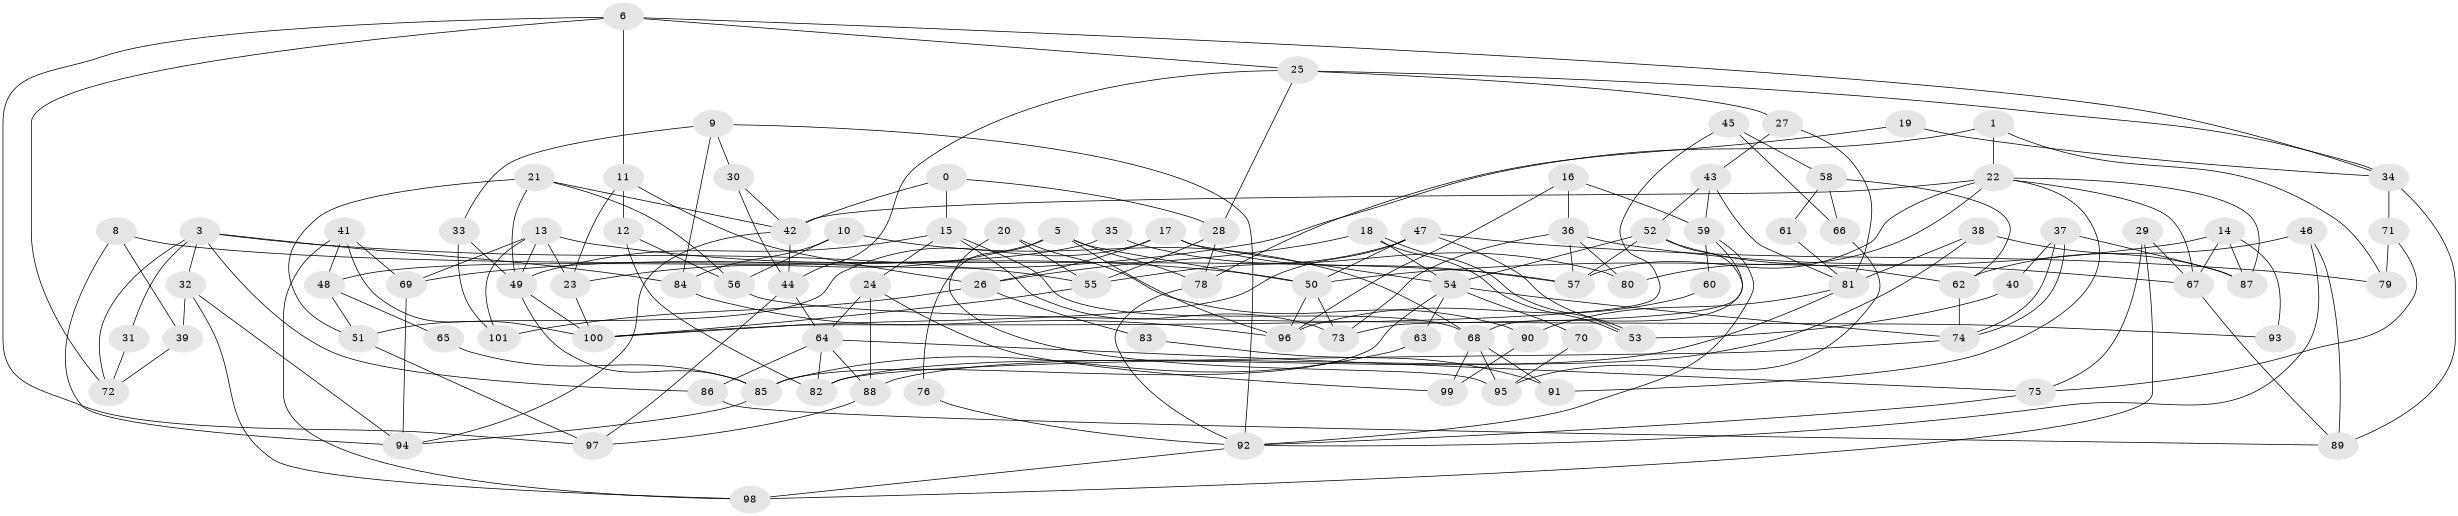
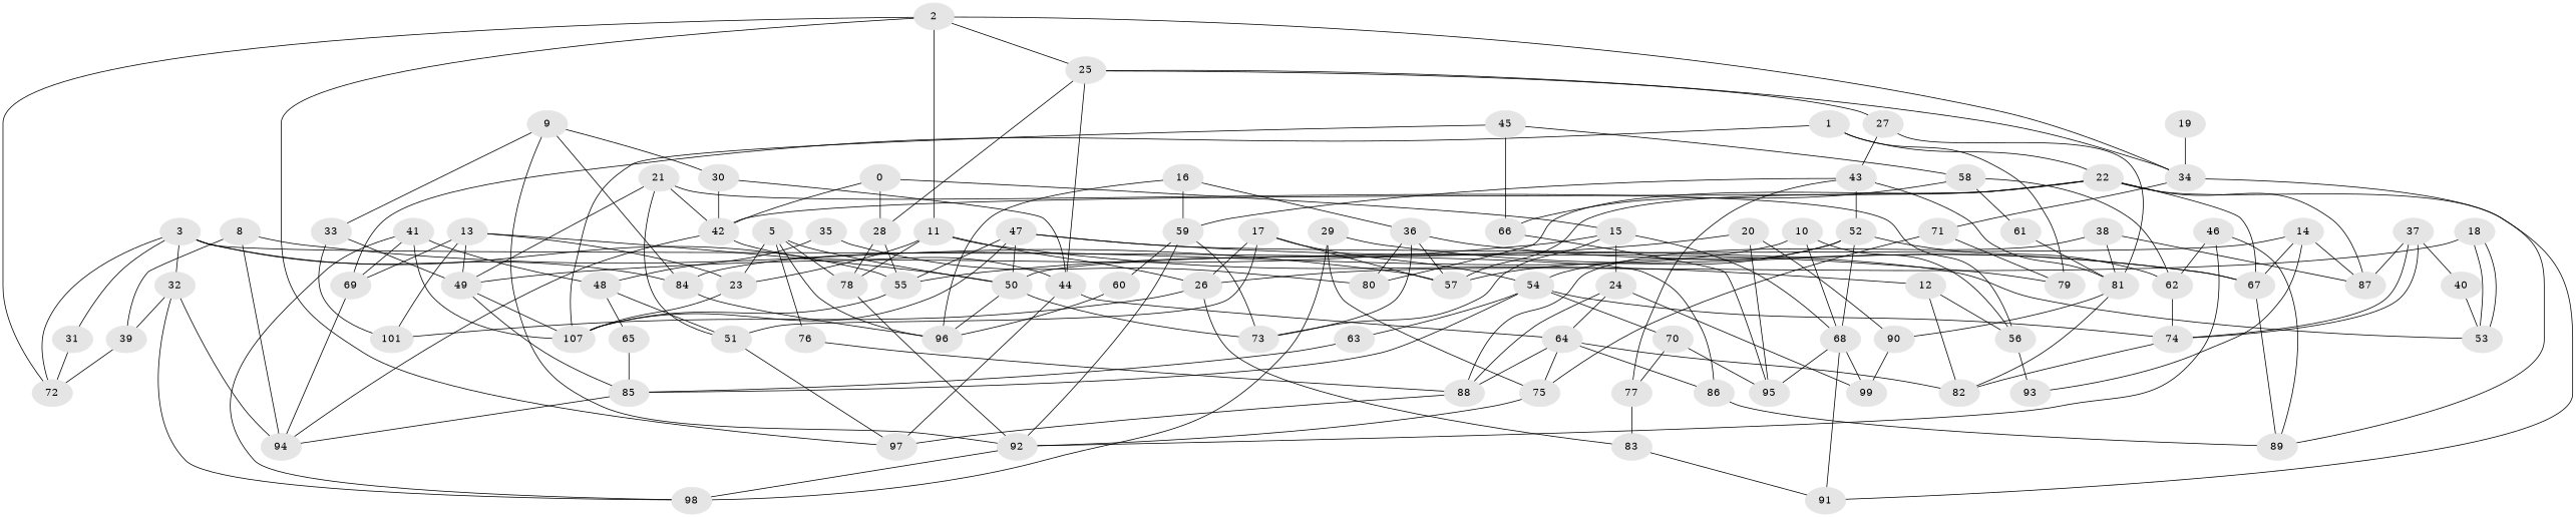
  graph {
    fontname="DejaVu Serif"
    node [color=gray90 fontname="DejaVu Serif" style=filled]
    edge [fontname="DejaVu Serif"]
    1
    22
    69
    79
    42
    87
    57
    67
    80
    91
    94
    n12 [label=0]
    15
    28
    68
    49
    24
    73
    55
    78
    44
    3
    31
    32
    72
    84
    86
    39
    98
-   100
+   100 [label=107]
    96
    89
    20
    90
    95
    5
    23
    50
    76
    88
    92
-   6
+   6 [label=2]
    11
    25
    34
    97
    12
    26
    27
    71
    9
    30
    33
    8
    101
    10
    56
    93
    99
    82
    83
    13
    85
    14
    64
    16
    36
    59
    60
    17
    51
    54
    74
    63
    70
    18
    53
    19
    21
    75
    43
    81
    52
+   77
    29
    35
    48
    65
    37
    40
    38
    41
    62
    45
    58
    66
    61
    46
    47
    1 -- 22
    1 -- 69
    1 -- 79
    22 -- 42
    22 -- 87
    22 -- 57
    22 -- 67
    22 -- 80
    22 -- 91
    69 -- 94
    42 -- 94
    42 -- 44
    67 -- 89
    n12 -- 42
    n12 -- 15
    n12 -- 28
    15 -- 68
    15 -- 49
    15 -- 24
    15 -- 73
    28 -- 55
    28 -- 78
    68 -- 91
    68 -- 95
    68 -- 99
    49 -- 100
    49 -- 85
    24 -- 88
    24 -- 99
    24 -- 64
    55 -- 100
    78 -- 92
    44 -- 97
    44 -- 64
    3 -- 55
    3 -- 31
    3 -- 32
    3 -- 72
    3 -- 84
    3 -- 86
    31 -- 72
    32 -- 94
    32 -- 39
    32 -- 98
    84 -- 96
    86 -- 89
    39 -- 72
    20 -- 55
    20 -- 90
    20 -- 95
    90 -- 99
    5 -- 78
    5 -- 96
    5 -- 23
    5 -- 50
    5 -- 76
    23 -- 100
    50 -- 73
    50 -- 96
-   76 -- 92
+   76 -- 88
    88 -- 97
    92 -- 98
    6 -- 72
    6 -- 11
    6 -- 25
    6 -- 34
    6 -- 97
    11 -- 23
    11 -- 12
    11 -- 26
    25 -- 28
    25 -- 44
    25 -- 34
    25 -- 27
    34 -- 89
    34 -- 71
    12 -- 56
    12 -- 82
    26 -- 101
    26 -- 83
    27 -- 43
    27 -- 81
    71 -- 79
    71 -- 75
    9 -- 84
    9 -- 92
    9 -- 30
    9 -- 33
    30 -- 42
    30 -- 44
    33 -- 49
    33 -- 101
    8 -- 57
    8 -- 94
    8 -- 39
    10 -- 68
    10 -- 84
    10 -- 56
    56 -- 93
    83 -- 91
    13 -- 69
    13 -- 49
    13 -- 23
    13 -- 50
    13 -- 101
    85 -- 94
    14 -- 87
    14 -- 67
    14 -- 50
    14 -- 93
    64 -- 86
    64 -- 88
    64 -- 82
    64 -- 75
    16 -- 96
    16 -- 36
    16 -- 59
    36 -- 57
    36 -- 67
    36 -- 80
    36 -- 73
    59 -- 73
    59 -- 92
    59 -- 60
    60 -- 96
    17 -- 57
    17 -- 26
    17 -- 51
    17 -- 54
    51 -- 97
    54 -- 85
    54 -- 74
    54 -- 63
    54 -- 70
    74 -- 82
    63 -- 85
    70 -- 95
+   70 -- 77
    18 -- 26
-   18 -- 54
    18 -- 53
    18 -- 53
-   19 -- 78
+   11 -- 78
    19 -- 34
    21 -- 42
    21 -- 49
    21 -- 56
    21 -- 51
    75 -- 92
    43 -- 59
    43 -- 81
    43 -- 52
+   43 -- 77
    81 -- 90
    81 -- 82
    52 -- 57
    52 -- 68
    52 -- 54
    52 -- 62
+   77 -- 83
    29 -- 67
    29 -- 98
    29 -- 75
    35 -- 80
    35 -- 48
    48 -- 51
    48 -- 65
    65 -- 85
    37 -- 87
    37 -- 74
    37 -- 74
    37 -- 40
    40 -- 53
    38 -- 87
    38 -- 88
    38 -- 81
    41 -- 69
    41 -- 98
    41 -- 100
    41 -- 48
    62 -- 74
    45 -- 100
    45 -- 58
    45 -- 66
    58 -- 62
    58 -- 66
    58 -- 61
    66 -- 95
    61 -- 81
    46 -- 89
    46 -- 92
    46 -- 62
    47 -- 79
    47 -- 55
    47 -- 100
    47 -- 50
    47 -- 53
  }
